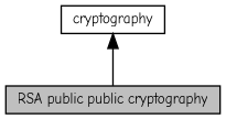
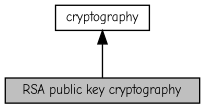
  digraph {
    rankdir=TB
    fontname="Comic Neue"
    node [color=black fontname="Comic Neue" fontsize=10 shape=box style=filled]
    n1 [fillcolor=white height=0.2 label=cryptography width=0.4]
-   n2 [fillcolor=grey75 fontcolor=black height=0.2 label="RSA public public cryptography" width=0.4]
+   n2 [fillcolor=grey75 fontcolor=black height=0.2 label="RSA public key cryptography" width=0.4]
    n1 -> n2 [dir=back fontname="Comic Neue" fontsize=10 labelfontname=Helvetica labelfontsize=10 shape=plaintext style=solid]
  }
